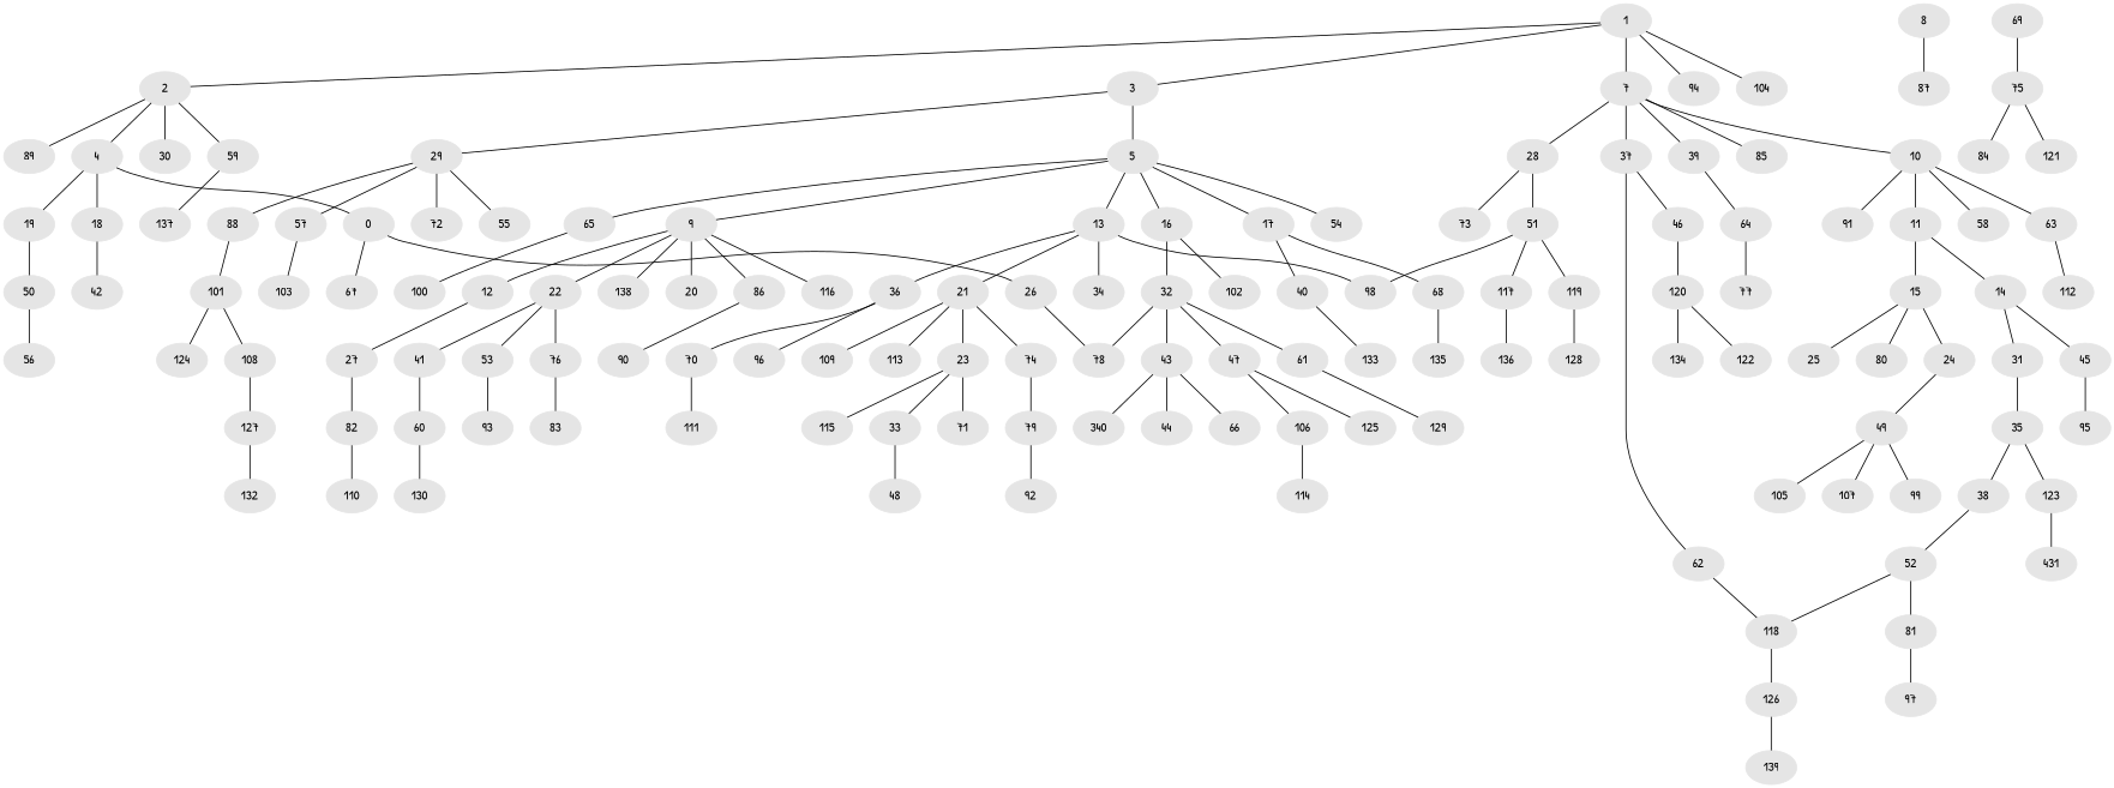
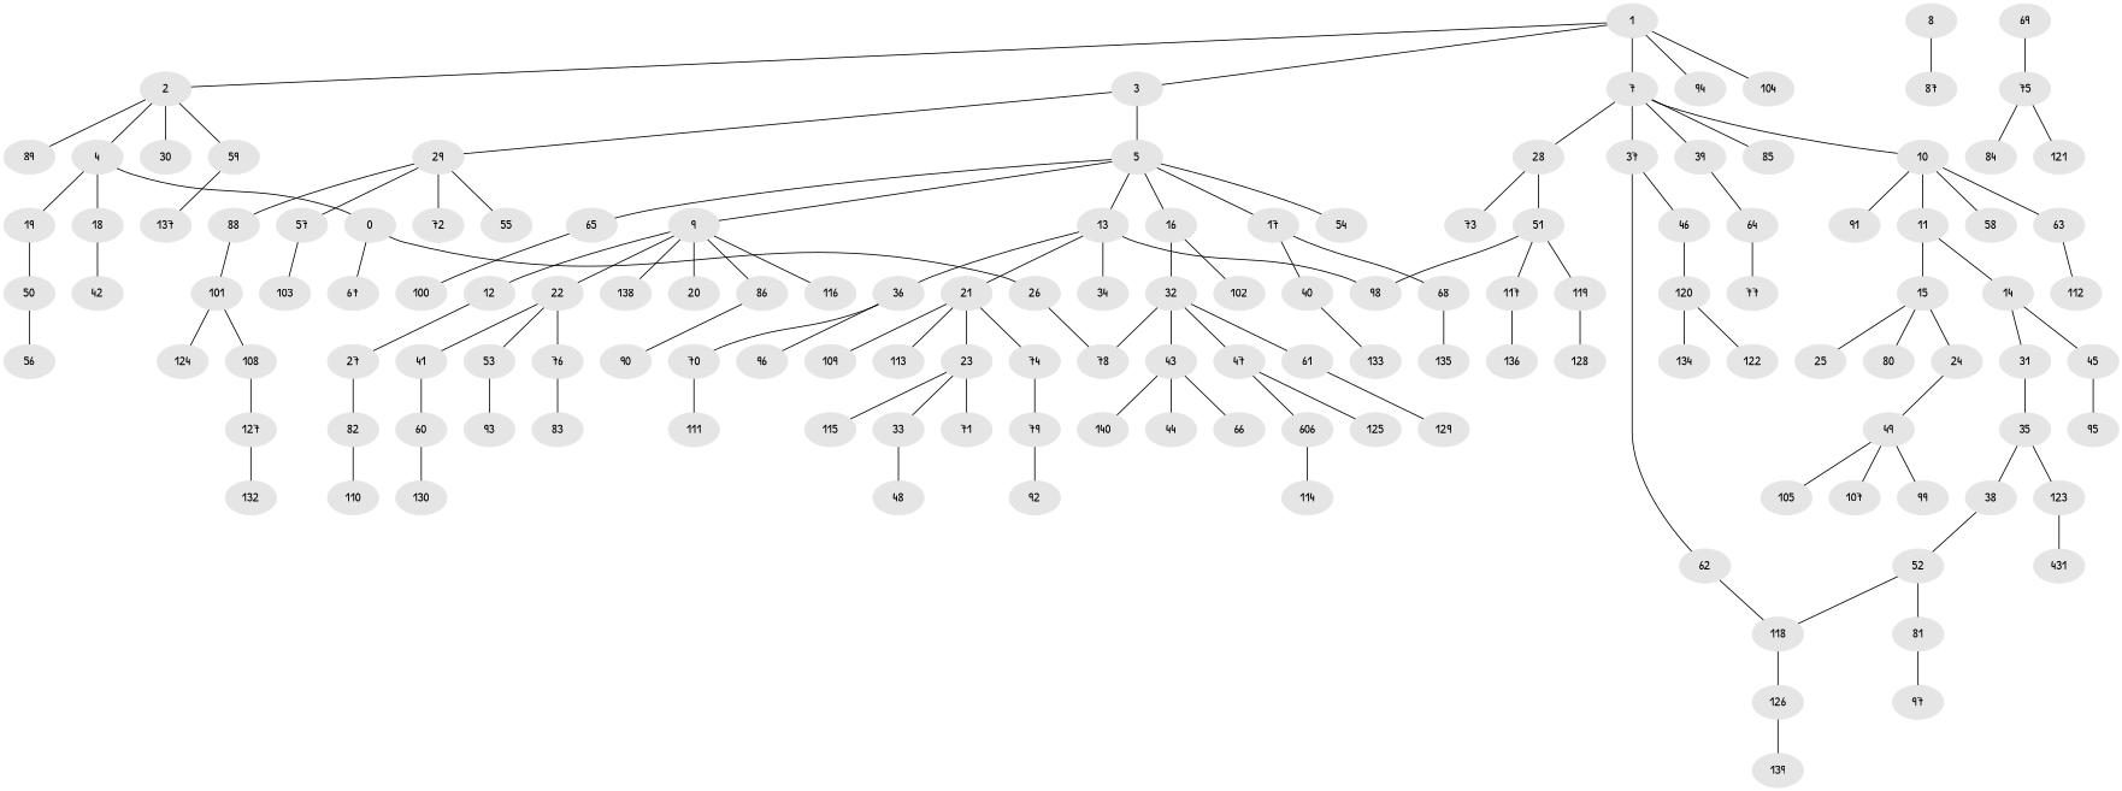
  graph {
    fontname="Patrick Hand"
    node [color=gray90 fontname="Patrick Hand" style=filled]
    edge [fontname="Patrick Hand"]
    1
    2
    3
    7
    94
    104
    4
    30
    59
    89
    5
    29
    10
    28
    37
    39
    85
    n18 [label=0]
    18
    19
    8
    87
    137
    9
    13
    16
    17
    54
    65
    55
    57
    72
    88
    26
    67
    42
    50
    12
    20
    22
    86
    116
    138
    21
    34
    36
    98
    32
    102
    40
    68
    100
    78
    11
    58
    63
    91
    51
    73
    46
    62
    64
    27
    41
    53
    76
    90
    14
    15
    112
    31
    45
    24
    25
    80
    82
    23
    74
    109
    113
    70
    96
    35
    95
    49
    43
    47
    61
    133
    135
    56
    33
    71
    115
    79
    60
    93
    83
    48
    99
    105
    107
    110
    117
    119
    103
    101
    38
    123
    44
    66
-   140 [label=340]
-   106
+   140
+   106 [label=606]
    125
    129
    52
    n117 [label=431]
    111
    120
    118
    81
    77
    130
    122
    134
    114
    136
    128
    97
    126
    69
    75
    84
    121
    92
    108
    124
    127
    132
    139
    1 -- 2
    1 -- 3
    1 -- 7
    1 -- 94
    1 -- 104
    2 -- 4
    2 -- 30
    2 -- 59
    2 -- 89
    3 -- 5
    3 -- 29
    7 -- 10
    7 -- 28
    7 -- 37
    7 -- 39
    7 -- 85
    4 -- n18
    4 -- 18
    4 -- 19
    59 -- 137
    5 -- 9
    5 -- 13
    5 -- 16
    5 -- 17
    5 -- 54
    5 -- 65
    29 -- 55
    29 -- 57
    29 -- 72
    29 -- 88
    10 -- 11
    10 -- 58
    10 -- 63
    10 -- 91
    28 -- 51
    28 -- 73
    37 -- 46
    37 -- 62
    39 -- 64
    n18 -- 26
    n18 -- 67
    18 -- 42
    19 -- 50
    8 -- 87
    9 -- 12
    9 -- 20
    9 -- 22
    9 -- 86
    9 -- 116
    9 -- 138
    13 -- 21
    13 -- 34
    13 -- 36
    13 -- 98
    16 -- 32
    16 -- 102
    17 -- 40
    17 -- 68
    65 -- 100
    57 -- 103
    88 -- 101
    26 -- 78
    50 -- 56
    12 -- 27
    22 -- 41
    22 -- 53
    22 -- 76
    86 -- 90
    21 -- 23
    21 -- 74
    21 -- 109
    21 -- 113
    36 -- 70
    36 -- 96
    32 -- 78
    32 -- 43
    32 -- 47
    32 -- 61
    40 -- 133
    68 -- 135
    11 -- 14
    11 -- 15
    63 -- 112
    51 -- 98
    51 -- 117
    51 -- 119
    46 -- 120
    62 -- 118
    64 -- 77
    27 -- 82
    41 -- 60
    53 -- 93
    76 -- 83
    14 -- 31
    14 -- 45
    15 -- 24
    15 -- 25
    15 -- 80
    31 -- 35
    45 -- 95
    24 -- 49
    82 -- 110
    23 -- 33
    23 -- 71
    23 -- 115
    74 -- 79
    70 -- 111
    35 -- 38
    35 -- 123
    49 -- 99
    49 -- 105
    49 -- 107
    43 -- 44
    43 -- 66
    43 -- 140
    47 -- 106
    47 -- 125
    61 -- 129
    33 -- 48
    79 -- 92
    60 -- 130
    117 -- 136
    119 -- 128
    101 -- 108
    101 -- 124
    38 -- 52
    123 -- n117
    106 -- 114
    52 -- 118
    52 -- 81
    120 -- 122
    120 -- 134
    118 -- 126
    81 -- 97
    126 -- 139
    69 -- 75
    75 -- 84
    75 -- 121
    108 -- 127
    127 -- 132
  }
